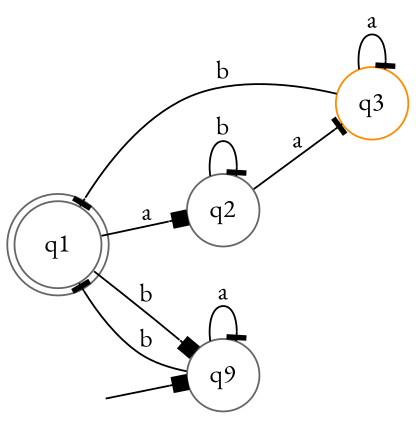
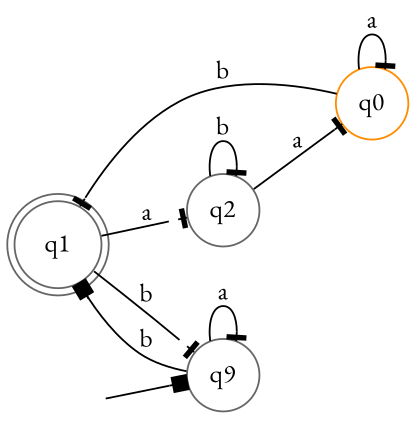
  digraph {
    fontname="EB Garamond"
    rankdir=LR
    node [color=gray40 fontname="EB Garamond" shape=circle]
    edge [arrowhead=tee fontname="EB Garamond"]
    q1 [shape=doublecircle]
    q2
    n3 [label=q9]
-   q3 [color=darkorange]
+   q3 [color=darkorange label=q0]
    _nil [style=invis color="" shape=""]
-   q1 -> q2 [arrowhead=box label=a]
-   q1 -> n3 [arrowhead=box label=b]
+   q1 -> q2 [label=a]
+   q1 -> n3 [label=b]
    q2 -> q2 [label=b]
    q2 -> q3 [label=a]
-   n3 -> q1 [label=b]
+   n3 -> q1 [arrowhead=box label=b]
    n3 -> n3 [label=a]
    q3 -> q1 [label=b]
    q3 -> q3 [label=a]
    _nil -> n3 [arrowhead=box]
  }
